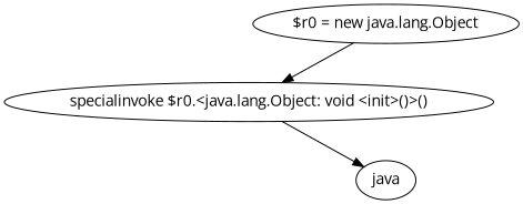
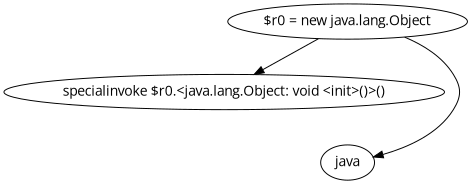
  digraph {
    fontname="Open Sans"
    node [fontname="Open Sans"]
    edge [fontname="Open Sans"]
    "$r0 = new java.lang.Object"
    "specialinvoke $r0.<java.lang.Object: void <init>()>()"
    n3 [label=java]
    "$r0 = new java.lang.Object" -> "specialinvoke $r0.<java.lang.Object: void <init>()>()"
-   "specialinvoke $r0.<java.lang.Object: void <init>()>()" -> n3
+   "$r0 = new java.lang.Object" -> n3
  }
